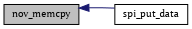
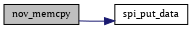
  digraph {
    rankdir=LR
    fontname="PT Serif"
    node [color=black fontname="PT Serif" fontsize=10 shape=record style=filled]
    n1 [fillcolor=grey75 fontcolor=black height=0.2 label=nov_memcpy width=0.4]
    n2 [fillcolor=white height=0.2 label=spi_put_data width=0.4]
-   n2 -> n1 [color=midnightblue fontname="PT Serif" fontsize=10 labelfontname=Helvetica labelfontsize=10 style=solid]
+   n1 -> n2 [color=midnightblue fontname="PT Serif" fontsize=10 labelfontname=Helvetica labelfontsize=10 style=solid]
  }
